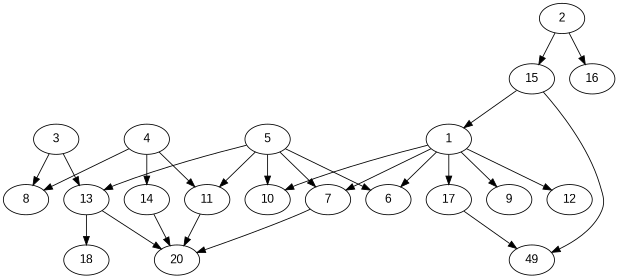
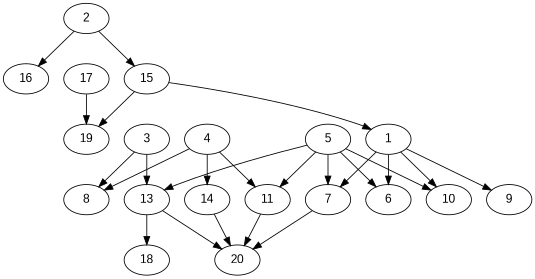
  digraph {
    fontname="Liberation Sans"
    node [alpha=0.12 fontname="Liberation Sans"]
    edge [fontname="Liberation Sans"]
    1 [expect_size=21099520]
    6 [alpha=0.17 expect_size=36972544]
    7 [alpha=0.13 expect_size=51901440]
    9 [alpha=0.19 expect_size=47912960]
    10 [alpha=0.14 expect_size=19503104]
-   12 [alpha=0.09 expect_size=41234432]
    17 [alpha=0.06 expect_size=30823424]
    20 [alpha=0.20 expect_size=31953920]
    15 [alpha=0.17 expect_size=37298176]
-   19 [expect_size=34864128 label=49]
+   19 [expect_size=34864128]
    2 [alpha=0.11 expect_size=24905728]
    16 [alpha=0.02 expect_size=38636544]
    3 [alpha=0.18 expect_size=8938496]
    8 [alpha=0.08 expect_size=27118592]
    13 [alpha=0.11 expect_size=19125248]
    18 [alpha=0.05 expect_size=15062016]
    4 [alpha=0.10 expect_size=42891264]
    11 [alpha=0.15 expect_size=13986816]
    14 [alpha=0.19 expect_size=14032896]
    5 [alpha=0.01 expect_size=20400128]
    1 -> 6
    1 -> 7
    1 -> 9
    1 -> 10
-   1 -> 12
-   1 -> 17
    7 -> 20
    17 -> 19
    15 -> 1
    15 -> 19
    2 -> 15
    2 -> 16
    3 -> 8
    3 -> 13
    13 -> 20
    13 -> 18
    4 -> 8
    4 -> 11
    4 -> 14
    11 -> 20
    14 -> 20
    5 -> 6
    5 -> 7
    5 -> 10
    5 -> 13
    5 -> 11
  }
